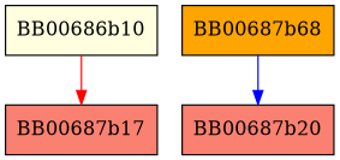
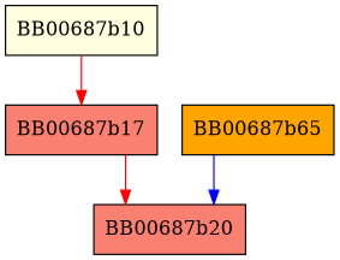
  digraph {
    splines=ortho
    node [fillcolor=salmon shape=box style=filled]
    edge [color=red]
-   BB00687b10 [fillcolor=lightyellow label=BB00686b10]
+   BB00687b10 [fillcolor=lightyellow]
    BB00687b17
    BB00687b20
-   BB00687b68 [fillcolor=orange]
+   BB00687b68 [fillcolor=orange label=BB00687b65]
    BB00687b10 -> BB00687b17
+   BB00687b17 -> BB00687b20
    BB00687b68 -> BB00687b20 [color=blue]
  }
